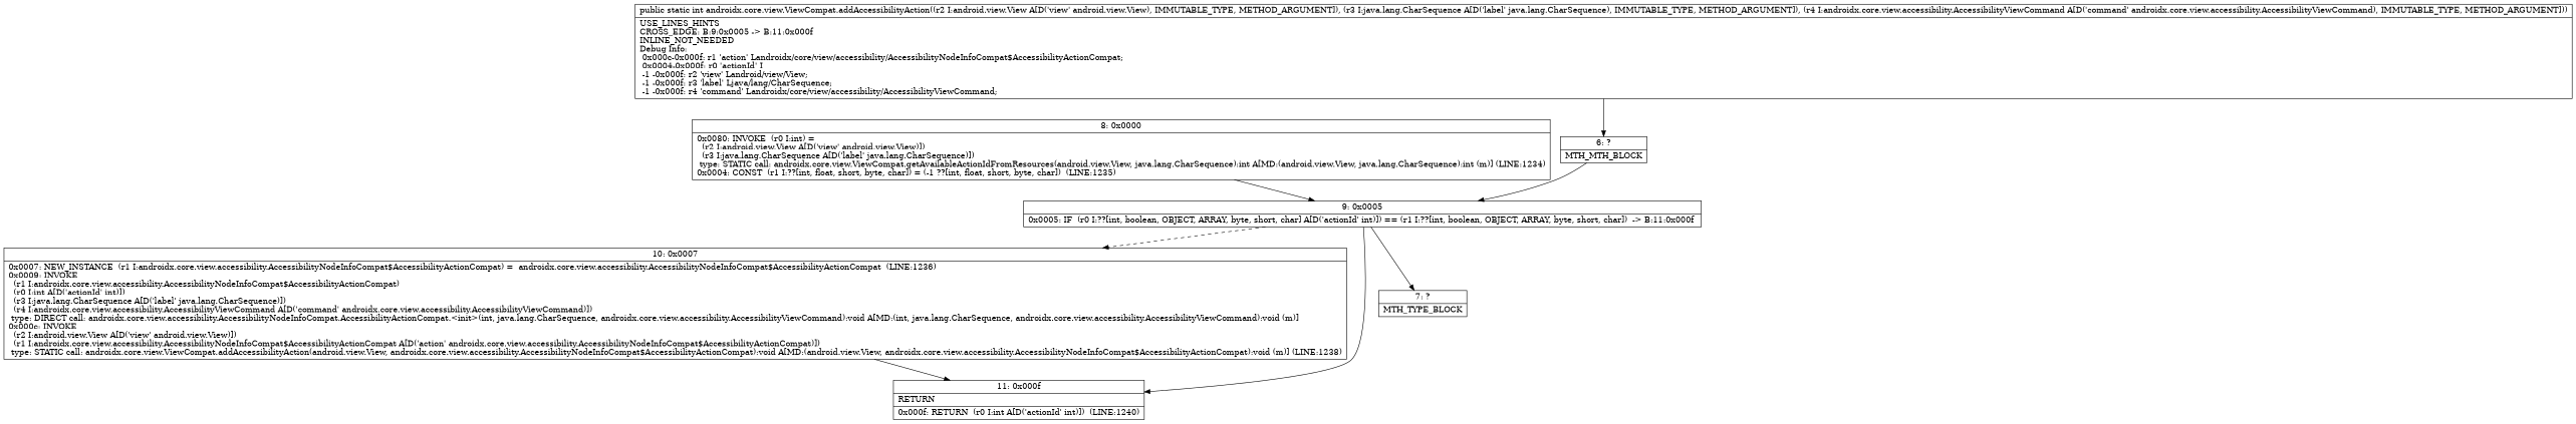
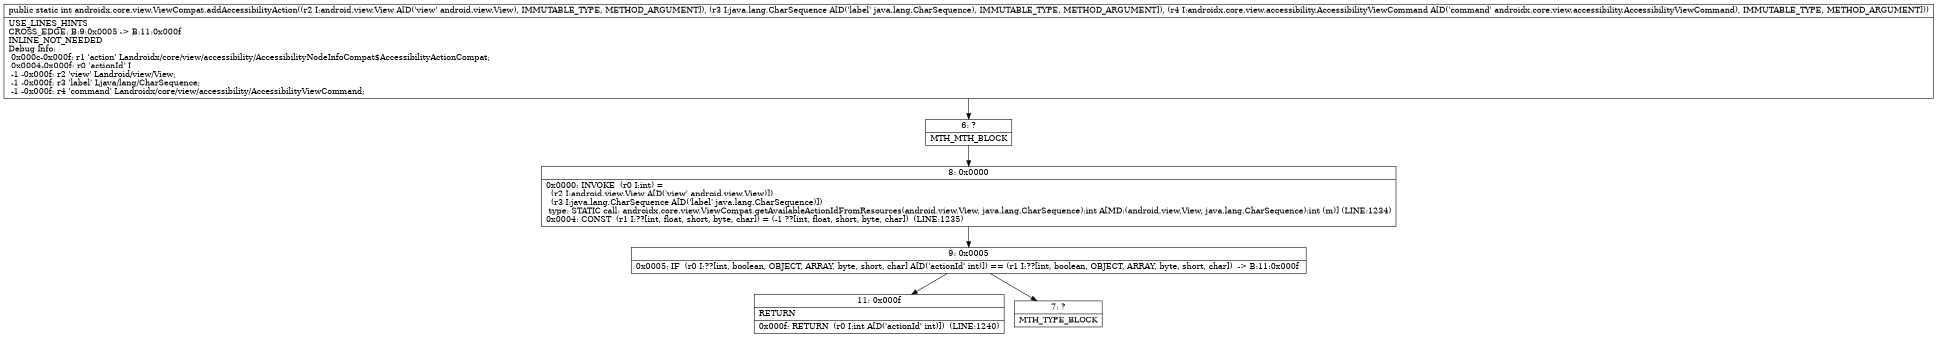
  digraph {
    node [shape=record]
    n1 [label="{6\:\ ?|MTH_MTH_BLOCK\l}"]
-   n2 [label="{8\:\ 0x0000|0x0080: INVOKE  (r0 I:int) = \l  (r2 I:android.view.View A[D('view' android.view.View)])\l  (r3 I:java.lang.CharSequence A[D('label' java.lang.CharSequence)])\l type: STATIC call: androidx.core.view.ViewCompat.getAvailableActionIdFromResources(android.view.View, java.lang.CharSequence):int A[MD:(android.view.View, java.lang.CharSequence):int (m)] (LINE:1234)\l0x0004: CONST  (r1 I:??[int, float, short, byte, char]) = (\-1 ??[int, float, short, byte, char])  (LINE:1235)\l}"]
+   n2 [label="{8\:\ 0x0000|0x0000: INVOKE  (r0 I:int) = \l  (r2 I:android.view.View A[D('view' android.view.View)])\l  (r3 I:java.lang.CharSequence A[D('label' java.lang.CharSequence)])\l type: STATIC call: androidx.core.view.ViewCompat.getAvailableActionIdFromResources(android.view.View, java.lang.CharSequence):int A[MD:(android.view.View, java.lang.CharSequence):int (m)] (LINE:1234)\l0x0004: CONST  (r1 I:??[int, float, short, byte, char]) = (\-1 ??[int, float, short, byte, char])  (LINE:1235)\l}"]
    n3 [label="{9\:\ 0x0005|0x0005: IF  (r0 I:??[int, boolean, OBJECT, ARRAY, byte, short, char] A[D('actionId' int)]) == (r1 I:??[int, boolean, OBJECT, ARRAY, byte, short, char])  \-\> B:11:0x000f \l}"]
-   n4 [label="{10\:\ 0x0007|0x0007: NEW_INSTANCE  (r1 I:androidx.core.view.accessibility.AccessibilityNodeInfoCompat$AccessibilityActionCompat) =  androidx.core.view.accessibility.AccessibilityNodeInfoCompat$AccessibilityActionCompat  (LINE:1236)\l0x0009: INVOKE  \l  (r1 I:androidx.core.view.accessibility.AccessibilityNodeInfoCompat$AccessibilityActionCompat)\l  (r0 I:int A[D('actionId' int)])\l  (r3 I:java.lang.CharSequence A[D('label' java.lang.CharSequence)])\l  (r4 I:androidx.core.view.accessibility.AccessibilityViewCommand A[D('command' androidx.core.view.accessibility.AccessibilityViewCommand)])\l type: DIRECT call: androidx.core.view.accessibility.AccessibilityNodeInfoCompat.AccessibilityActionCompat.\<init\>(int, java.lang.CharSequence, androidx.core.view.accessibility.AccessibilityViewCommand):void A[MD:(int, java.lang.CharSequence, androidx.core.view.accessibility.AccessibilityViewCommand):void (m)]\l0x000c: INVOKE  \l  (r2 I:android.view.View A[D('view' android.view.View)])\l  (r1 I:androidx.core.view.accessibility.AccessibilityNodeInfoCompat$AccessibilityActionCompat A[D('action' androidx.core.view.accessibility.AccessibilityNodeInfoCompat$AccessibilityActionCompat)])\l type: STATIC call: androidx.core.view.ViewCompat.addAccessibilityAction(android.view.View, androidx.core.view.accessibility.AccessibilityNodeInfoCompat$AccessibilityActionCompat):void A[MD:(android.view.View, androidx.core.view.accessibility.AccessibilityNodeInfoCompat$AccessibilityActionCompat):void (m)] (LINE:1238)\l}"]
    n5 [label="{11\:\ 0x000f|RETURN\l|0x000f: RETURN  (r0 I:int A[D('actionId' int)])  (LINE:1240)\l}"]
    n6 [label="{7\:\ ?|MTH_TYPE_BLOCK\l}"]
    n7 [label="{public static int androidx.core.view.ViewCompat.addAccessibilityAction((r2 I:android.view.View A[D('view' android.view.View), IMMUTABLE_TYPE, METHOD_ARGUMENT]), (r3 I:java.lang.CharSequence A[D('label' java.lang.CharSequence), IMMUTABLE_TYPE, METHOD_ARGUMENT]), (r4 I:androidx.core.view.accessibility.AccessibilityViewCommand A[D('command' androidx.core.view.accessibility.AccessibilityViewCommand), IMMUTABLE_TYPE, METHOD_ARGUMENT]))  | USE_LINES_HINTS\lCROSS_EDGE: B:9:0x0005 \-\> B:11:0x000f\lINLINE_NOT_NEEDED\lDebug Info:\l  0x000c\-0x000f: r1 'action' Landroidx\/core\/view\/accessibility\/AccessibilityNodeInfoCompat$AccessibilityActionCompat;\l  0x0004\-0x000f: r0 'actionId' I\l  \-1 \-0x000f: r2 'view' Landroid\/view\/View;\l  \-1 \-0x000f: r3 'label' Ljava\/lang\/CharSequence;\l  \-1 \-0x000f: r4 'command' Landroidx\/core\/view\/accessibility\/AccessibilityViewCommand;\l}"]
-   n1 -> n3
+   n1 -> n2
    n2 -> n3
-   n3 -> n4 [style=dashed]
    n3 -> n5
    n3 -> n6
-   n4 -> n5
    n7 -> n1
  }
